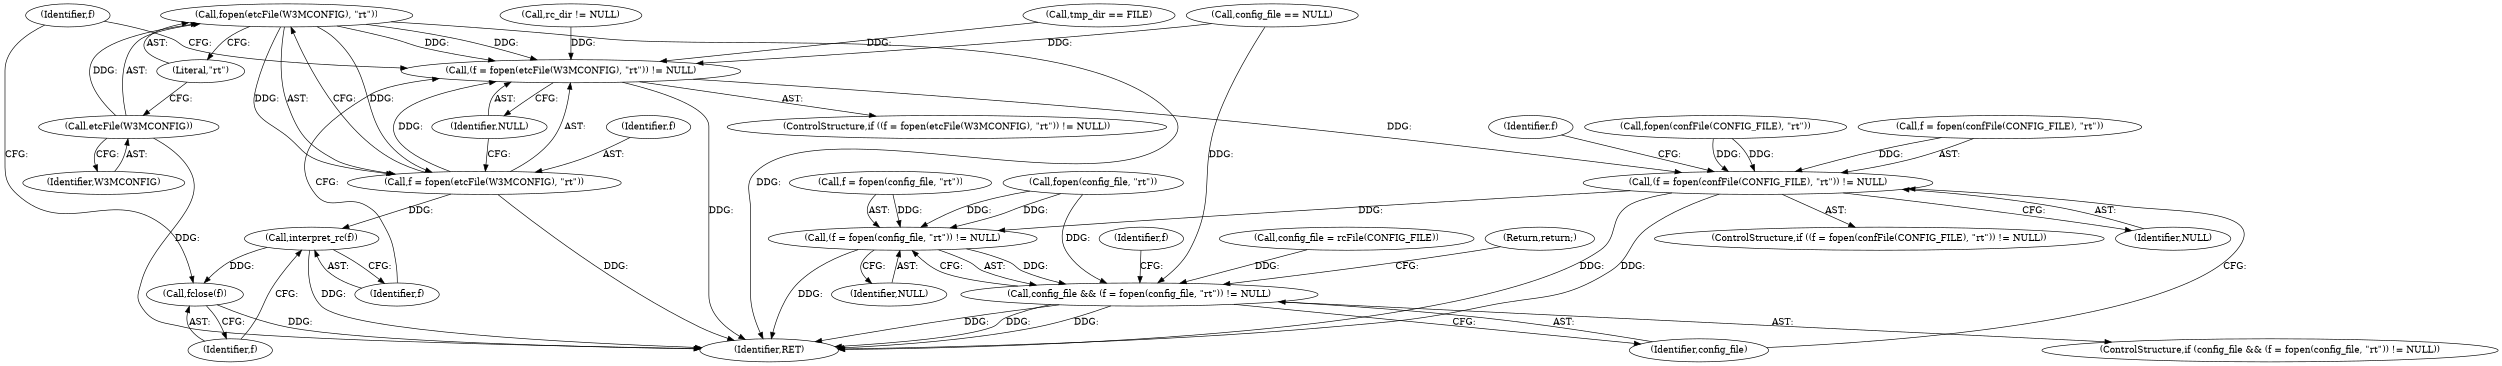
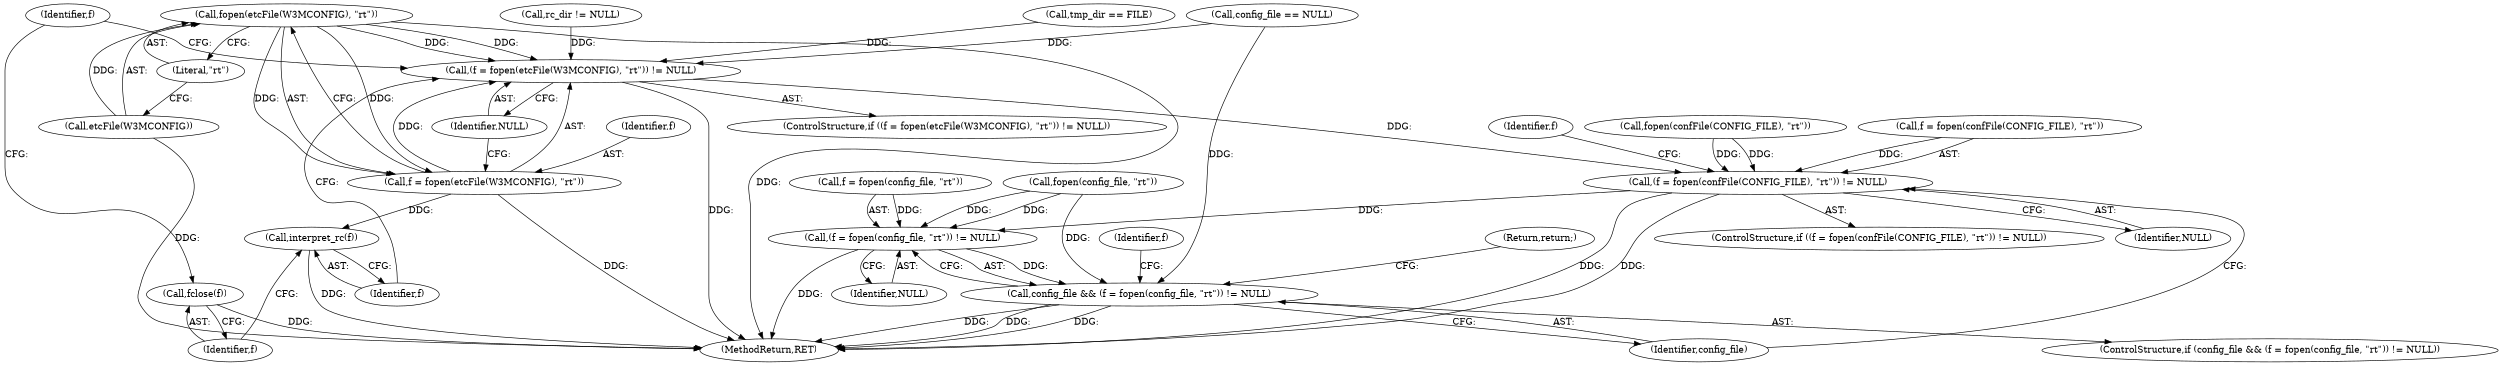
  digraph {
    n1 [label="(Call,fopen(etcFile(W3MCONFIG), \"rt\"))"]
    n2 [label="(Call,(f = fopen(etcFile(W3MCONFIG), \"rt\")) != NULL)"]
    n3 [label="(Call,f = fopen(etcFile(W3MCONFIG), \"rt\"))"]
    n4 [label="(Literal,\"rt\")"]
-   n5 [label="(Identifier,RET)"]
+   n5 [label="(MethodReturn,RET)"]
    n6 [label="(Call,(f = fopen(confFile(CONFIG_FILE), \"rt\")) != NULL)"]
    n7 [label="(Identifier,NULL)"]
    n8 [label="(ControlStructure,if ((f = fopen(etcFile(W3MCONFIG), \"rt\")) != NULL))"]
    n9 [label="(Call,interpret_rc(f))"]
    n10 [label="(Call,etcFile(W3MCONFIG))"]
-   n11 [label="(Identifier,W3MCONFIG)"]
    n12 [label="(Call,(f = fopen(config_file, \"rt\")) != NULL)"]
    n13 [label="(ControlStructure,if ((f = fopen(confFile(CONFIG_FILE), \"rt\")) != NULL))"]
    n14 [label="(Identifier,NULL)"]
    n15 [label="(Call,config_file && (f = fopen(config_file, \"rt\")) != NULL)"]
    n16 [label="(Identifier,NULL)"]
    n17 [label="(Identifier,config_file)"]
    n18 [label="(ControlStructure,if (config_file && (f = fopen(config_file, \"rt\")) != NULL))"]
    n19 [label="(Call,fclose(f))"]
    n20 [label="(Identifier,f)"]
    n21 [label="(Identifier,f)"]
    n22 [label="(Call,rc_dir != NULL)"]
    n23 [label="(Identifier,f)"]
    n24 [label="(Call,f = fopen(config_file, \"rt\"))"]
    n25 [label="(Identifier,f)"]
-   n26 [label="(Call,config_file = rcFile(CONFIG_FILE))"]
    n27 [label="(Call,tmp_dir == FILE)"]
    n28 [label="(Call,config_file == NULL)"]
    n29 [label="(Call,f = fopen(confFile(CONFIG_FILE), \"rt\"))"]
    n30 [label="(Call,fopen(confFile(CONFIG_FILE), \"rt\"))"]
    n31 [label="(Return,return;)"]
    n32 [label="(Identifier,f)"]
    n33 [label="(Identifier,f)"]
    n34 [label="(Call,fopen(config_file, \"rt\"))"]
    n1 -> n2 [label="DDG: "]
    n1 -> n2 [label="DDG: "]
    n1 -> n3 [label="AST: "]
    n1 -> n3 [label="DDG: "]
    n1 -> n3 [label="DDG: "]
    n1 -> n4 [label="CFG: "]
    n1 -> n5 [label="DDG: "]
    n2 -> n5 [label="DDG: "]
    n2 -> n6 [label="DDG: "]
    n2 -> n7 [label="CFG: "]
    n2 -> n8 [label="AST: "]
    n3 -> n1 [label="CFG: "]
    n3 -> n2 [label="AST: "]
    n3 -> n2 [label="DDG: "]
    n3 -> n5 [label="DDG: "]
    n3 -> n9 [label="DDG: "]
    n4 -> n1 [label="AST: "]
    n4 -> n10 [label="CFG: "]
    n6 -> n5 [label="DDG: "]
    n6 -> n5 [label="DDG: "]
    n6 -> n12 [label="DDG: "]
    n6 -> n13 [label="AST: "]
    n6 -> n14 [label="CFG: "]
    n7 -> n2 [label="AST: "]
    n7 -> n3 [label="CFG: "]
    n9 -> n5 [label="DDG: "]
-   n9 -> n19 [label="DDG: "]
    n9 -> n20 [label="CFG: "]
    n10 -> n1 [label="AST: "]
    n10 -> n1 [label="DDG: "]
    n10 -> n5 [label="DDG: "]
-   n10 -> n11 [label="CFG: "]
-   n11 -> n10 [label="AST: "]
    n12 -> n5 [label="DDG: "]
    n12 -> n15 [label="AST: "]
    n12 -> n15 [label="DDG: "]
    n12 -> n16 [label="CFG: "]
    n14 -> n6 [label="AST: "]
    n15 -> n5 [label="DDG: "]
    n15 -> n5 [label="DDG: "]
    n15 -> n5 [label="DDG: "]
    n15 -> n12 [label="CFG: "]
    n15 -> n17 [label="CFG: "]
    n15 -> n18 [label="AST: "]
    n16 -> n12 [label="AST: "]
    n17 -> n6 [label="CFG: "]
    n17 -> n15 [label="AST: "]
    n19 -> n5 [label="DDG: "]
    n19 -> n21 [label="CFG: "]
    n20 -> n2 [label="CFG: "]
    n20 -> n9 [label="AST: "]
    n21 -> n9 [label="CFG: "]
    n21 -> n19 [label="AST: "]
    n22 -> n2 [label="DDG: "]
    n23 -> n3 [label="AST: "]
    n24 -> n12 [label="AST: "]
    n24 -> n12 [label="DDG: "]
    n25 -> n2 [label="CFG: "]
    n25 -> n19 [label="CFG: "]
-   n26 -> n15 [label="DDG: "]
    n27 -> n2 [label="DDG: "]
    n28 -> n2 [label="DDG: "]
    n28 -> n15 [label="DDG: "]
    n29 -> n6 [label="AST: "]
    n29 -> n6 [label="DDG: "]
    n30 -> n6 [label="DDG: "]
    n30 -> n6 [label="DDG: "]
    n31 -> n15 [label="CFG: "]
    n32 -> n6 [label="CFG: "]
    n33 -> n15 [label="CFG: "]
    n34 -> n12 [label="DDG: "]
    n34 -> n12 [label="DDG: "]
    n34 -> n15 [label="DDG: "]
  }
